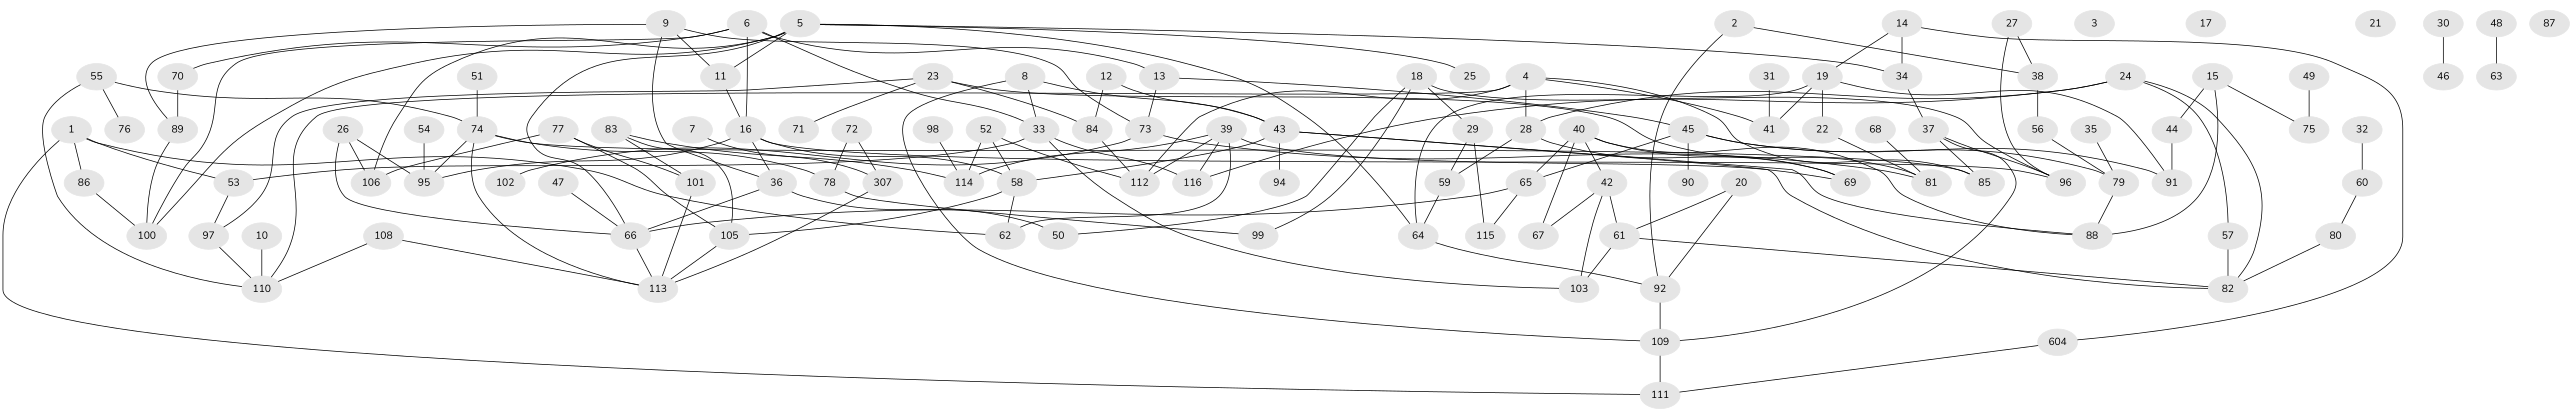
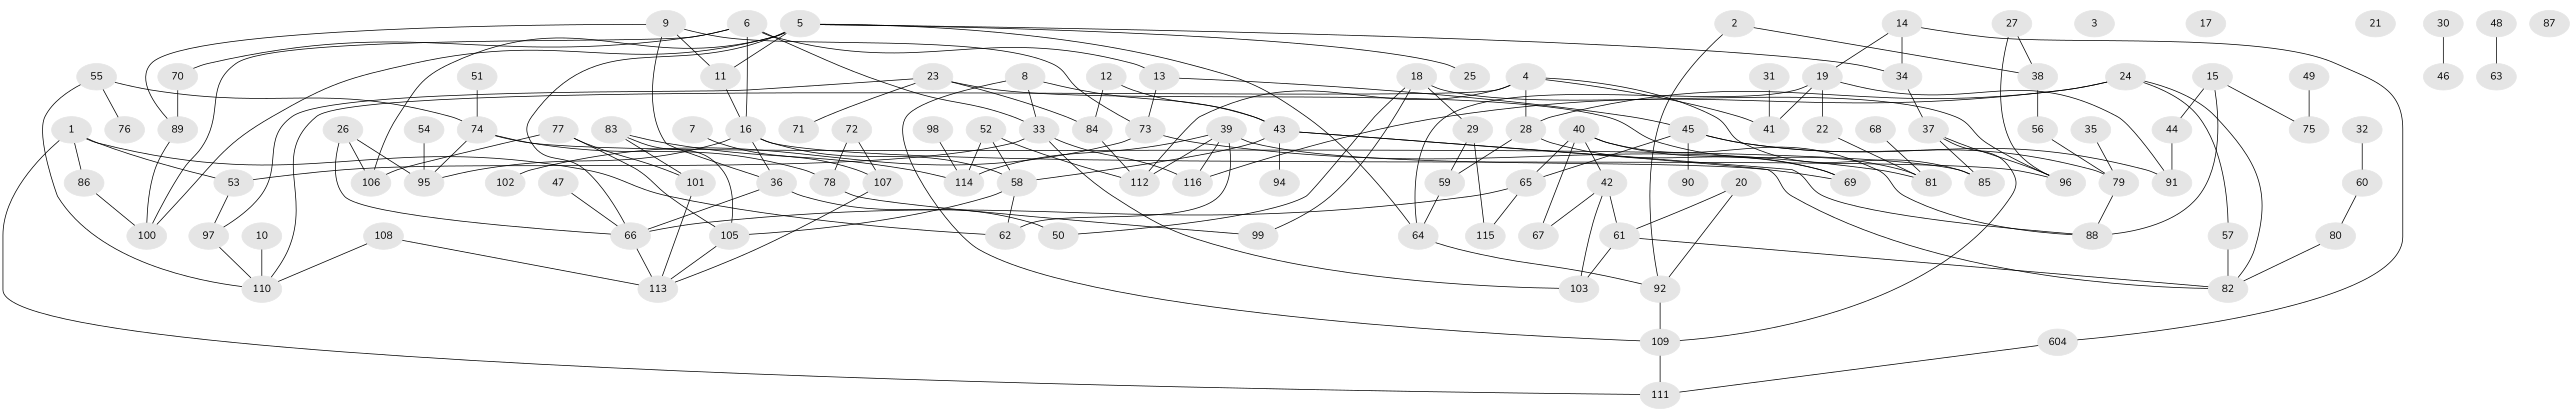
  graph {
    fontname=Nunito
    node [color=gray90 fontname=Nunito style=filled]
    edge [fontname=Nunito]
    1
    53
    62
    86
    111
    97
    100
    2
    38
    92
    56
    109
    3
    4
    28
    41
    85
    110
    112
    59
    69
    5
    11
    25
    34
    64
    66
    106
    16
    37
    113
    6
    13
    33
    70
    73
    45
    36
    58
    95
    96
    116
    103
    89
    7
-   107 [label=307]
+   107
    8
    43
    88
    82
    94
    9
    50
    81
    102
    10
    12
    84
    91
    79
    65
    90
    14
    19
    n65 [label=604]
    22
    15
    44
    75
    105
    17
    18
    29
    99
    115
    20
    61
    21
    23
    71
    24
    57
    26
    27
    30
    46
    31
    32
    60
    80
    35
    39
    114
    40
    42
    67
    47
    48
    63
    49
    51
    74
    78
    52
    54
    55
    76
    68
    72
    77
    101
    83
    87
    98
    108
    1 -- 53
    1 -- 62
    1 -- 86
    1 -- 111
    53 -- 97
    86 -- 100
    97 -- 110
    2 -- 38
    2 -- 92
    38 -- 56
    92 -- 109
    56 -- 79
    109 -- 111
    4 -- 28
    4 -- 41
    4 -- 85
    4 -- 110
    4 -- 112
    28 -- 59
    28 -- 69
    59 -- 64
    5 -- 100
    5 -- 11
    5 -- 25
    5 -- 34
    5 -- 64
    5 -- 66
    5 -- 106
    11 -- 16
    34 -- 37
    64 -- 92
    66 -- 113
    16 -- 36
    16 -- 58
    16 -- 95
    16 -- 96
    37 -- 109
    37 -- 85
    37 -- 96
    6 -- 100
    6 -- 16
    6 -- 13
    6 -- 33
    6 -- 70
    13 -- 73
    13 -- 45
    33 -- 53
    33 -- 116
    33 -- 103
    70 -- 89
    73 -- 81
    73 -- 102
    45 -- 91
    45 -- 79
    45 -- 65
    45 -- 90
    36 -- 66
    36 -- 50
    58 -- 62
    58 -- 105
    89 -- 100
    7 -- 107
    107 -- 113
    8 -- 109
    8 -- 33
    8 -- 43
    43 -- 58
    43 -- 88
    43 -- 82
    43 -- 94
    9 -- 11
    9 -- 73
    9 -- 36
    9 -- 89
    10 -- 110
    12 -- 43
    12 -- 84
    84 -- 112
    79 -- 88
    65 -- 66
    65 -- 115
    14 -- 34
    14 -- 19
    14 -- n65
    19 -- 41
    19 -- 64
    19 -- 91
    19 -- 22
    n65 -- 111
    22 -- 81
    15 -- 88
    15 -- 44
    15 -- 75
    44 -- 91
    105 -- 113
    18 -- 96
    18 -- 50
    18 -- 29
    18 -- 99
    29 -- 59
    29 -- 115
    20 -- 92
    20 -- 61
    61 -- 103
    61 -- 82
    23 -- 97
    23 -- 81
    23 -- 84
    23 -- 71
    24 -- 28
    24 -- 116
    24 -- 82
    24 -- 57
    57 -- 82
    26 -- 66
    26 -- 106
    26 -- 95
    27 -- 38
    27 -- 96
    30 -- 46
    31 -- 41
    32 -- 60
    60 -- 80
    80 -- 82
    35 -- 79
    39 -- 62
    39 -- 112
    39 -- 69
    39 -- 116
    39 -- 114
    40 -- 69
    40 -- 88
    40 -- 65
    40 -- 42
    40 -- 67
    42 -- 103
    42 -- 61
    42 -- 67
    47 -- 66
    48 -- 63
    49 -- 75
    51 -- 74
    74 -- 85
-   74 -- 113
    74 -- 95
    74 -- 78
    78 -- 99
    52 -- 112
    52 -- 58
    52 -- 114
    54 -- 95
    55 -- 110
    55 -- 74
    55 -- 76
    68 -- 81
    72 -- 107
    72 -- 78
    77 -- 106
    77 -- 105
    77 -- 101
    101 -- 113
    83 -- 105
    83 -- 114
    83 -- 101
    98 -- 114
    108 -- 110
    108 -- 113
  }
